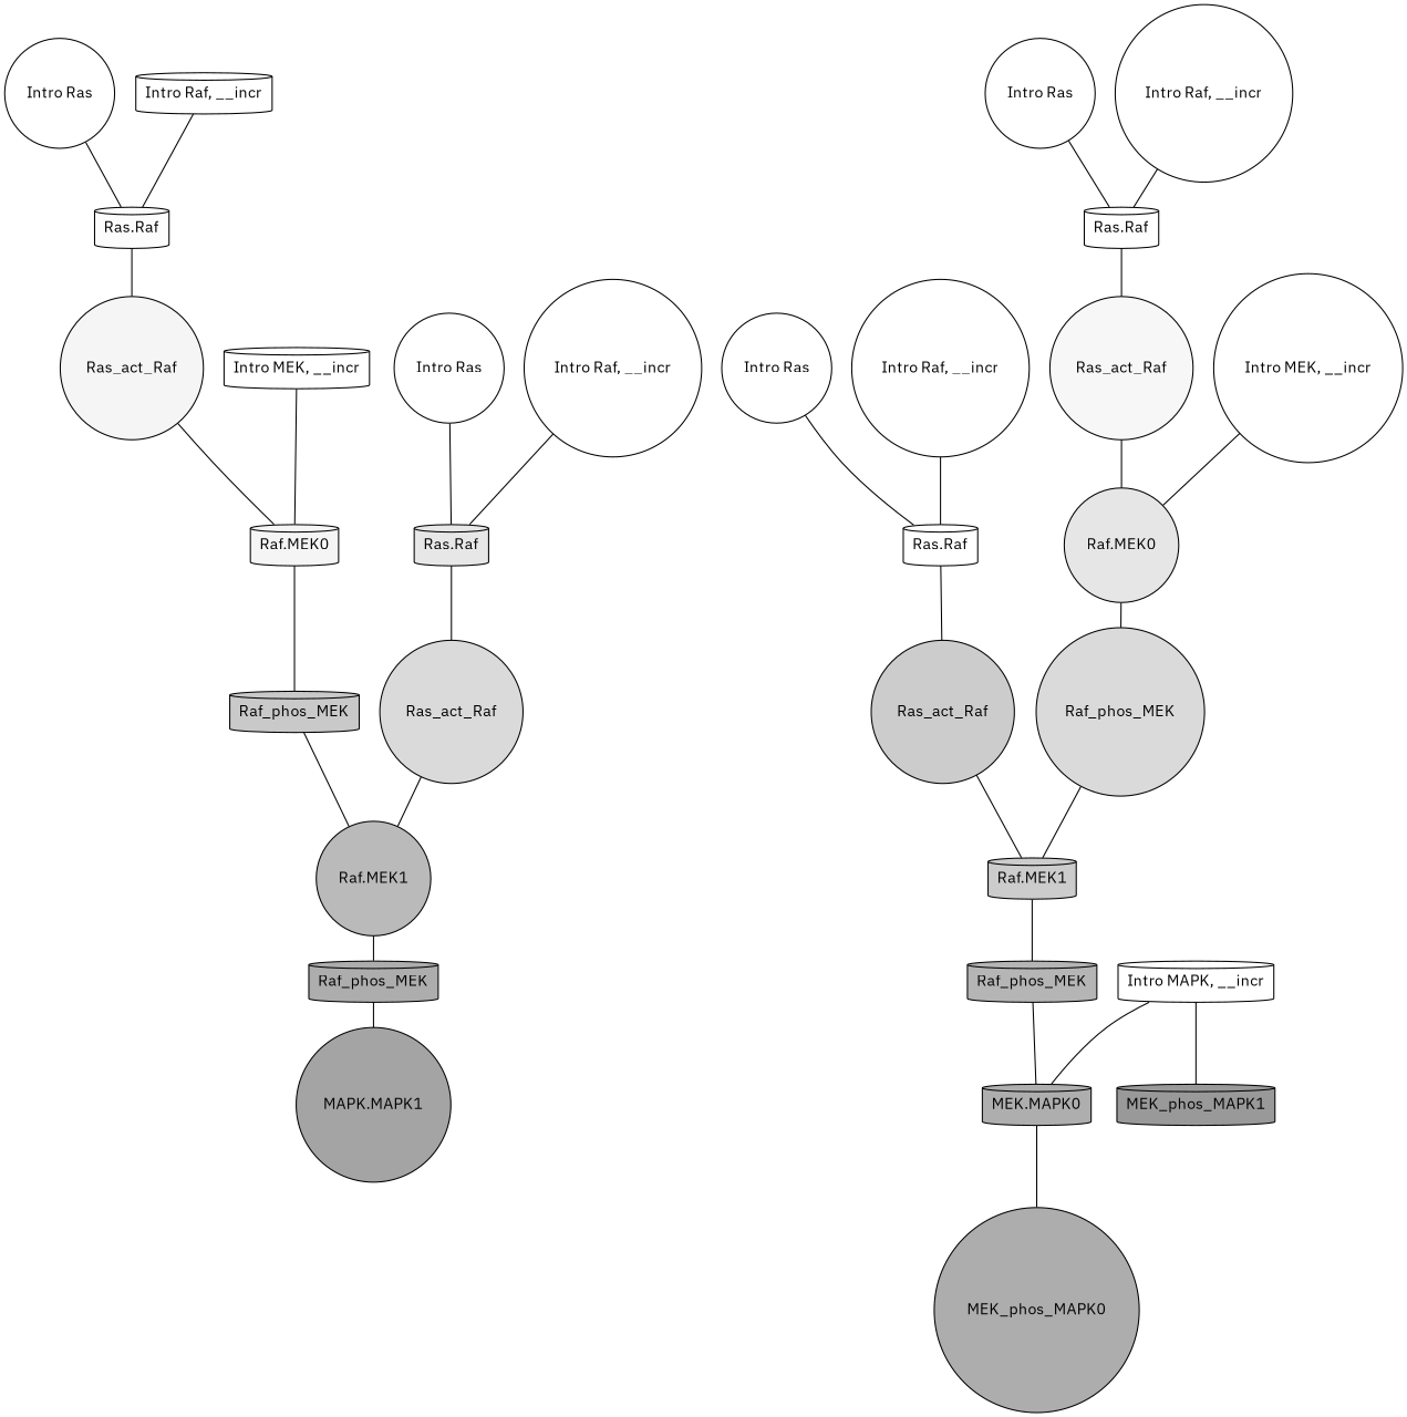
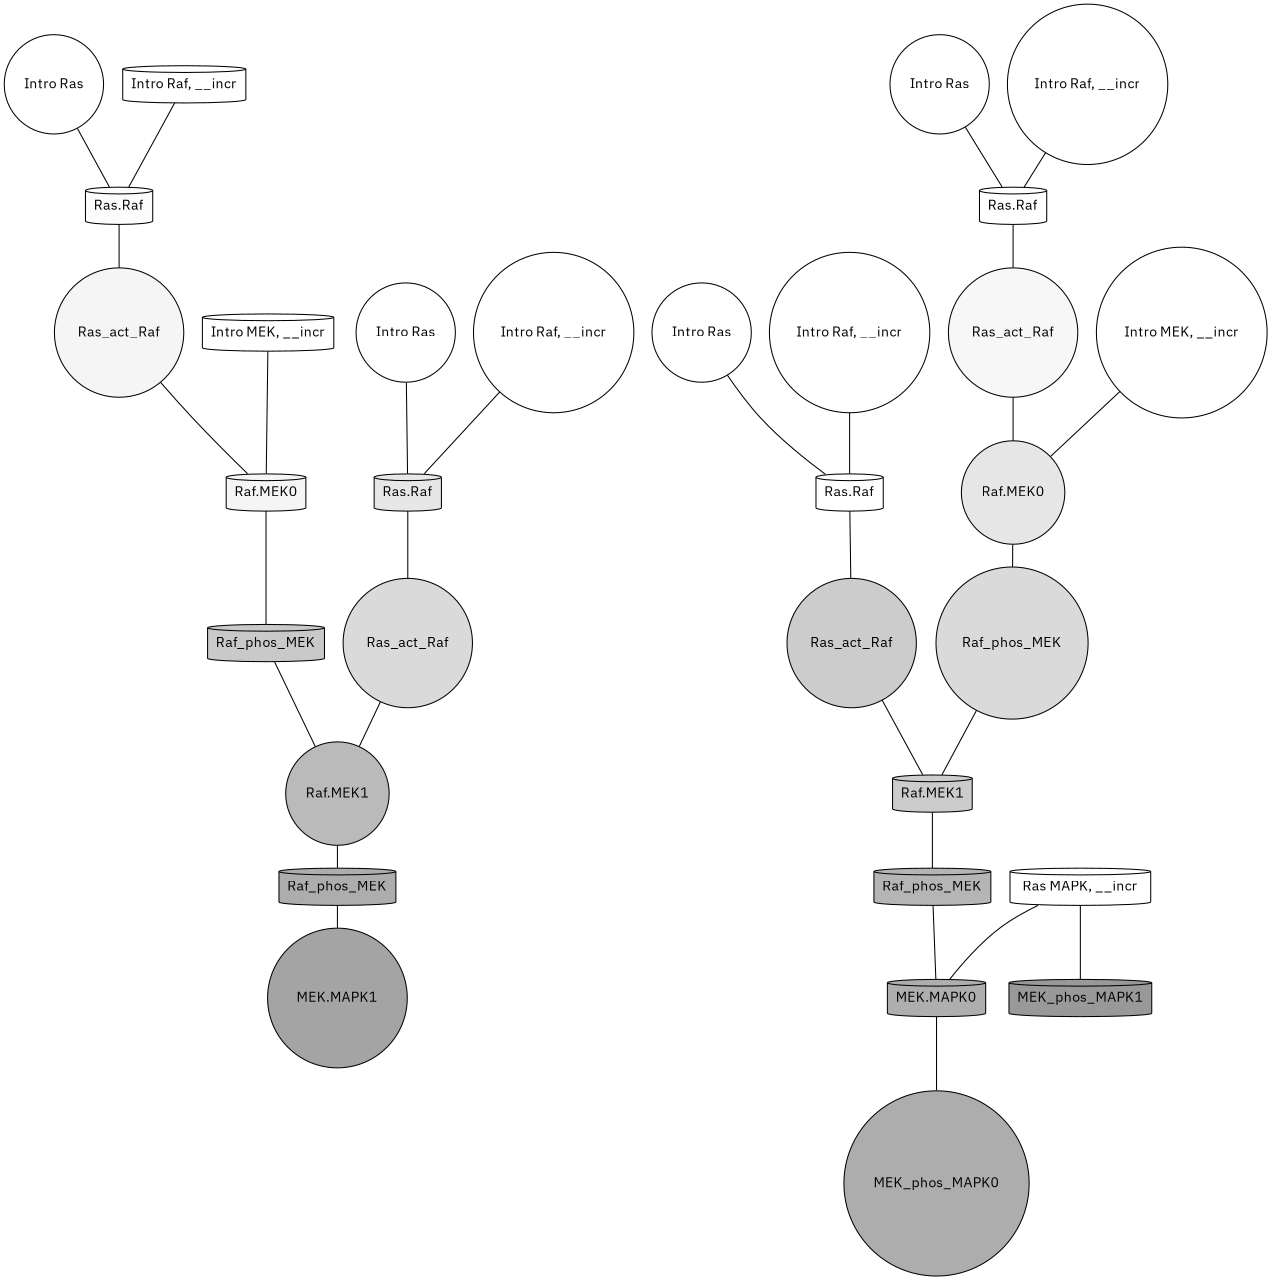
  digraph {
    fontname="IBM Plex Sans"
    rankdir=TB
    ranksep=0.30
    node [fillcolor="0.000 0.000 1.000" fontname="IBM Plex Sans" shape=circle style=filled]
    edge [color="0.000 0.000 0.000" dir=none fontname="IBM Plex Sans"]
    n1 [label="Intro Ras"]
    n2 [fillcolor="0.000 0.000 0.987" label="Ras.Raf" shape=cylinder]
    n3 [fillcolor="0.000 0.000 0.958" label=Ras_act_Raf]
    n4 [label="Intro Ras"]
    n5 [label="Ras.Raf" shape=cylinder]
    n6 [fillcolor="0.000 0.000 0.797" label=Ras_act_Raf]
    n7 [label="Intro Ras"]
    n8 [fillcolor="0.000 0.000 0.904" label="Ras.Raf" shape=cylinder]
    n9 [fillcolor="0.000 0.000 0.853" label=Ras_act_Raf]
    n10 [label="Intro Ras"]
    n11 [label="Ras.Raf" shape=cylinder]
    n12 [fillcolor="0.000 0.000 0.968" label=Ras_act_Raf]
    n13 [label="Intro Raf, __incr"]
    n14 [label="Intro Raf, __incr"]
    n15 [label="Intro Raf, __incr"]
    n16 [label="Intro Raf, __incr" shape=cylinder]
    n17 [label="Intro MEK, __incr"]
    n18 [fillcolor="0.000 0.000 0.902" label="Raf.MEK0"]
    n19 [fillcolor="0.000 0.000 0.853" label=Raf_phos_MEK]
    n20 [label="Intro MEK, __incr" shape=cylinder]
    n21 [fillcolor="0.000 0.000 0.958" label="Raf.MEK0" shape=cylinder]
    n22 [fillcolor="0.000 0.000 0.788" label=Raf_phos_MEK shape=cylinder]
-   n23 [label="Intro MAPK, __incr" shape=cylinder]
+   n23 [label="Ras MAPK, __incr" shape=cylinder]
    n24 [fillcolor="0.000 0.000 0.680" label="MEK.MAPK0" shape=cylinder]
    n25 [fillcolor="0.000 0.000 0.600" label=MEK_phos_MAPK1 shape=cylinder]
    n26 [fillcolor="0.000 0.000 0.677" label=MEK_phos_MAPK0]
    n27 [fillcolor="0.000 0.000 0.797" label="Raf.MEK1" shape=cylinder]
    n28 [fillcolor="0.000 0.000 0.728" label="Raf.MEK1"]
    n29 [fillcolor="0.000 0.000 0.676" label=Raf_phos_MEK shape=cylinder]
    n30 [fillcolor="0.000 0.000 0.709" label=Raf_phos_MEK shape=cylinder]
-   n31 [fillcolor="0.000 0.000 0.641" label="MAPK.MAPK1"]
+   n31 [fillcolor="0.000 0.000 0.641" label="MEK.MAPK1"]
    n1 -> n2
    n2 -> n3
    n3 -> n21
    n4 -> n5
    n5 -> n6
    n6 -> n27
    n7 -> n8
    n8 -> n9
    n9 -> n28
    n10 -> n11
    n11 -> n12
    n12 -> n18
    n13 -> n11
    n14 -> n5
    n15 -> n8
    n16 -> n2
    n17 -> n18
    n18 -> n19
    n19 -> n27
    n20 -> n21
    n21 -> n22
    n22 -> n28
    n23 -> n24
    n23 -> n25
    n24 -> n26
    n27 -> n30
    n28 -> n29
    n29 -> n31
    n30 -> n24
  }
